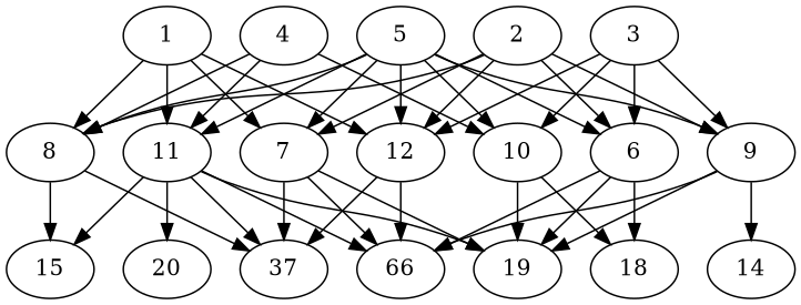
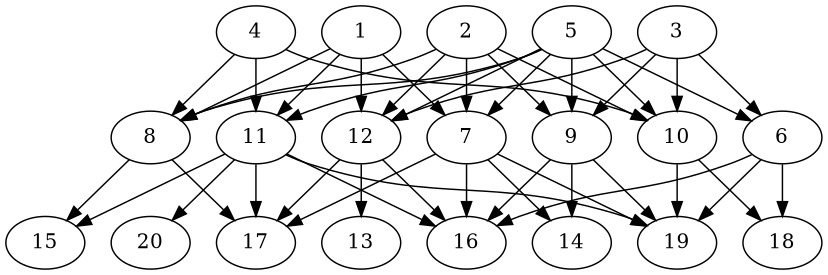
  digraph {
    node [alpha=0.13]
    1 [alpha=0.14 expect_size=5677056]
    7 [alpha=0.12 expect_size=10401792]
    8 [expect_size=11881472]
    11 [alpha=0.20 expect_size=47291392]
    12 [alpha=0.11 expect_size=33155072]
-   16 [alpha=0.19 expect_size=16337920 label=66]
+   16 [alpha=0.19 expect_size=16337920]
    19 [alpha=0.02 expect_size=49627136]
    14 [alpha=0.00 expect_size=39624704]
-   17 [alpha=0.20 expect_size=40015872 label=37]
+   17 [alpha=0.20 expect_size=40015872]
    15 [alpha=0.09 expect_size=52165632]
    20 [alpha=0.15 expect_size=33529856]
+   13 [alpha=0.16 expect_size=35400704]
    2 [alpha=0.01 expect_size=24094720]
    6 [alpha=0.10 expect_size=6889472]
    9 [expect_size=50884608]
    18 [alpha=0.10 expect_size=20021248]
    3 [alpha=0.02 expect_size=42418176]
    10 [alpha=0.18 expect_size=14717952]
    4 [alpha=0.05 expect_size=37256192]
    5 [alpha=0.05 expect_size=12044288]
    1 -> 7
    1 -> 8
    1 -> 11
    1 -> 12
    7 -> 16
    7 -> 19
+   7 -> 14
    7 -> 17
    8 -> 17
    8 -> 15
    11 -> 16
    11 -> 19
    11 -> 17
    11 -> 15
    11 -> 20
    12 -> 16
    12 -> 17
+   12 -> 13
    2 -> 7
    2 -> 8
    2 -> 12
-   2 -> 6
+   2 -> 10
    2 -> 9
    6 -> 16
    6 -> 19
    6 -> 18
    9 -> 16
    9 -> 19
    9 -> 14
    3 -> 12
    3 -> 6
    3 -> 9
    3 -> 10
    10 -> 19
    10 -> 18
    4 -> 8
    4 -> 11
    4 -> 10
    5 -> 7
    5 -> 8
    5 -> 11
    5 -> 12
    5 -> 6
    5 -> 9
    5 -> 10
  }
